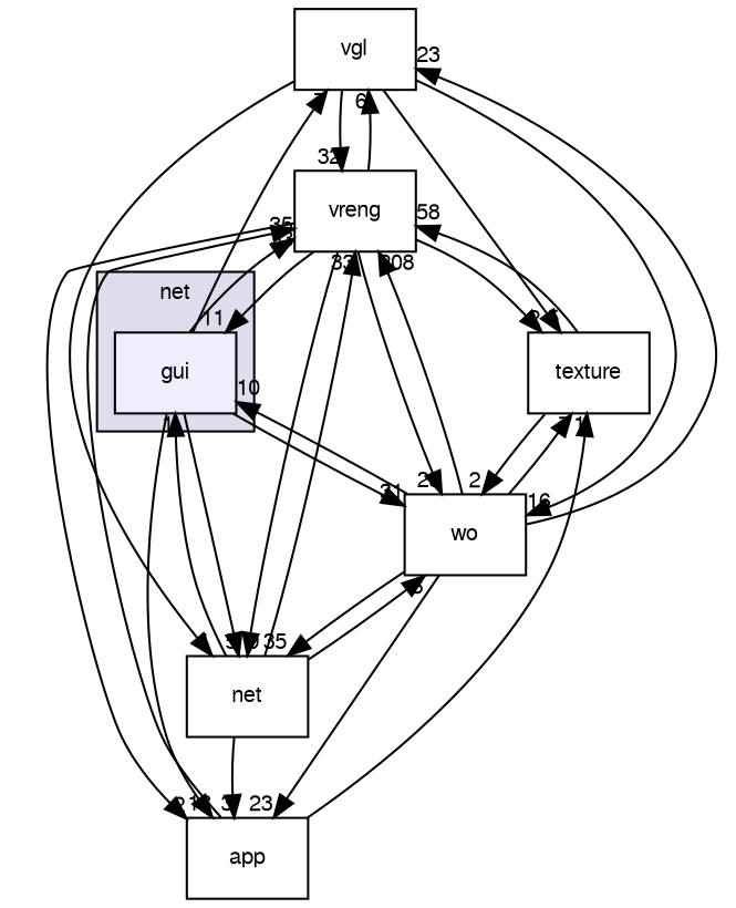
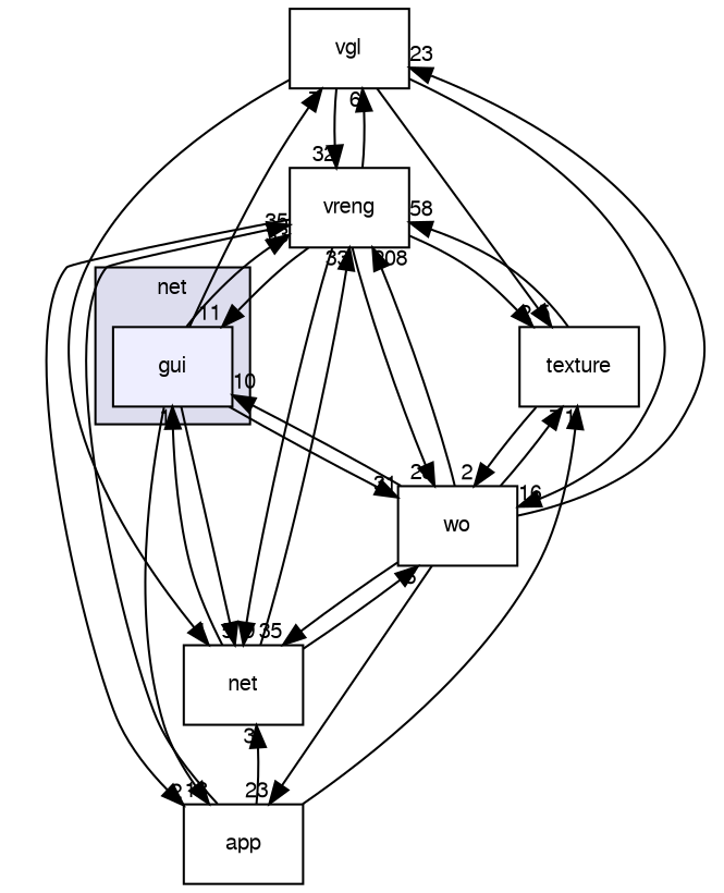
  digraph {
    compound=true
    node [fontname=FreeSans fontsize=10 shape=box]
    edge [headlabel=1 labeldistance=1.5 labelfontname=FreeSans labelfontsize=10]
    n1 [fillcolor="#eeeeff" label=gui pencolor=black style=filled]
    n2 [label=vgl]
    n3 [label=app]
    n4 [label=vreng]
    n5 [label=net]
    n6 [label=wo]
    n7 [label=texture]
    subgraph cluster_1 {
      bgcolor="#ddddee"
      fontname=FreeSans
      fontsize=10
      label=net
      pencolor=black
      n1
    }
    n1 -> n2 [headlabel=7]
    n1 -> n3 [headlabel=13]
    n1 -> n4 [headlabel=35]
    n1 -> n5 [headlabel=5]
    n1 -> n6 [headlabel=31]
    n2 -> n4 [headlabel=32]
    n2 -> n5
    n2 -> n6 [headlabel=16]
    n2 -> n7 [headlabel=5]
    n3 -> n4 [headlabel=33]
-   n5 -> n3 [headlabel=3]
+   n3 -> n5 [headlabel=3]
    n3 -> n7
    n4 -> n1 [headlabel=11]
    n4 -> n2 [headlabel=6]
    n4 -> n3 [headlabel=2]
    n4 -> n5 [headlabel=9]
    n4 -> n6 [headlabel=23]
    n4 -> n7 [headlabel=2]
    n5 -> n1
    n5 -> n4 [headlabel=33]
    n5 -> n6 [headlabel=6]
    n6 -> n1 [headlabel=10]
    n6 -> n2 [headlabel=23]
    n6 -> n3 [headlabel=23]
    n6 -> n4 [headlabel=208]
    n6 -> n5 [headlabel=35]
    n6 -> n7 [headlabel=7]
    n7 -> n4 [headlabel=58]
    n7 -> n6 [headlabel=2]
  }
